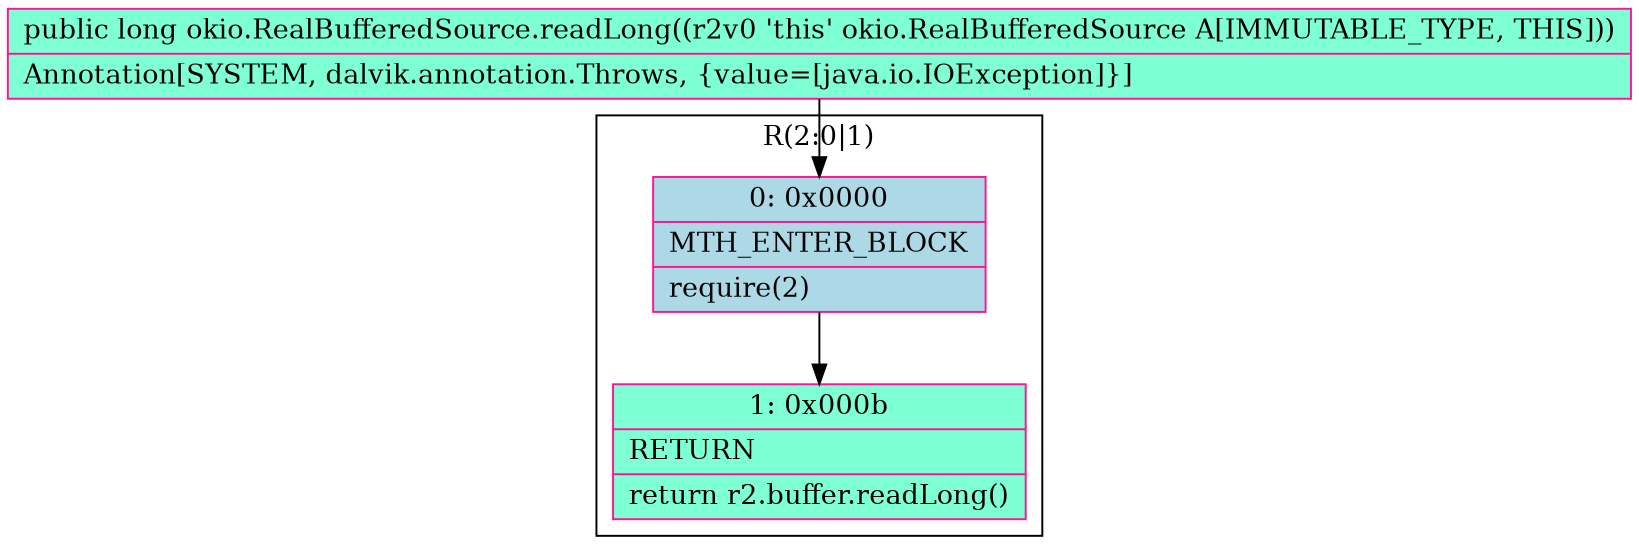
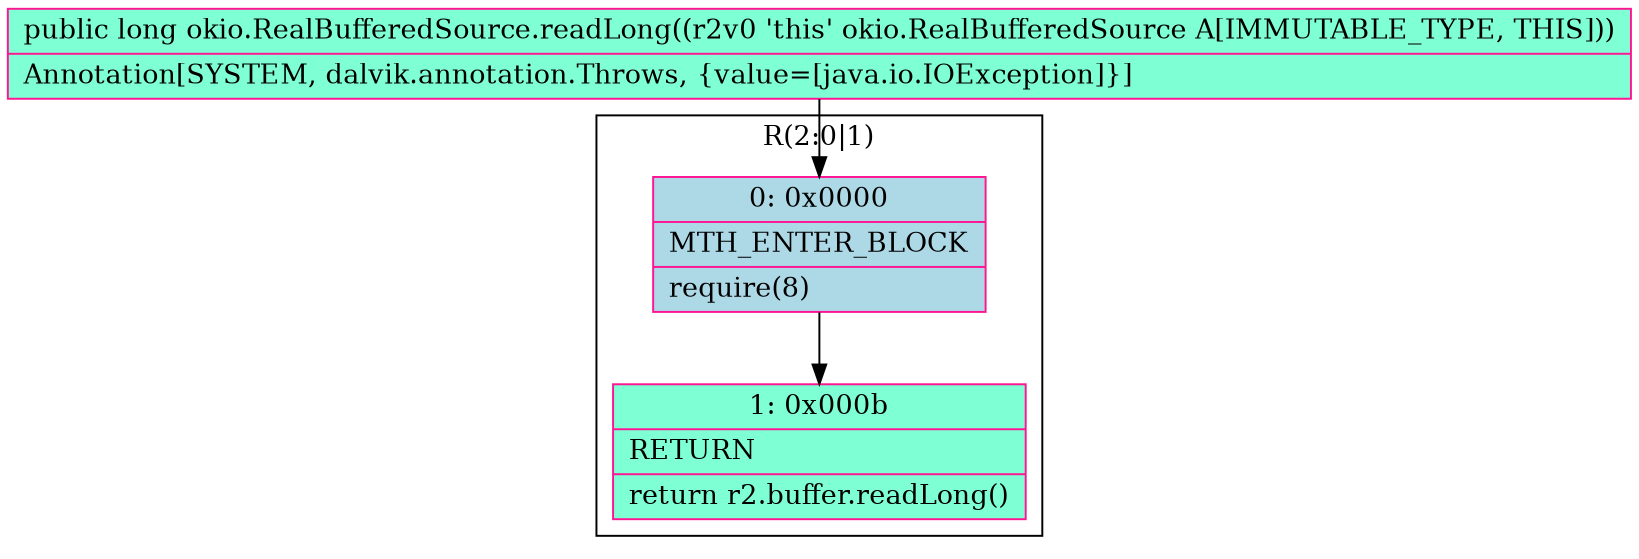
  digraph {
    node [color=deeppink shape=record style=filled fillcolor=aquamarine]
    edge [arrowhead=normal]
-   n1 [label="{0\:\ 0x0000|MTH_ENTER_BLOCK\l|require(2)\l}" fillcolor=lightblue]
+   n1 [label="{0\:\ 0x0000|MTH_ENTER_BLOCK\l|require(8)\l}" fillcolor=lightblue]
    n2 [label="{1\:\ 0x000b|RETURN\l|return r2.buffer.readLong()\l}"]
    n3 [label="{public long okio.RealBufferedSource.readLong((r2v0 'this' okio.RealBufferedSource A[IMMUTABLE_TYPE, THIS]))  | Annotation[SYSTEM, dalvik.annotation.Throws, \{value=[java.io.IOException]\}]\l}"]
    subgraph cluster_1 {
      label="R(2:0|1)"
      n1
      n2
    }
    n1 -> n2
    n3 -> n1
  }
